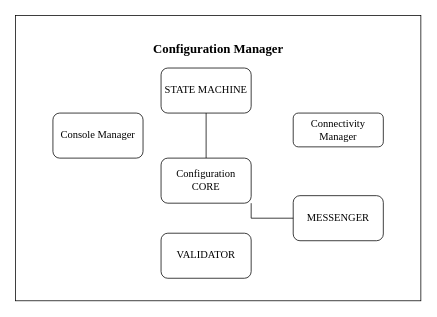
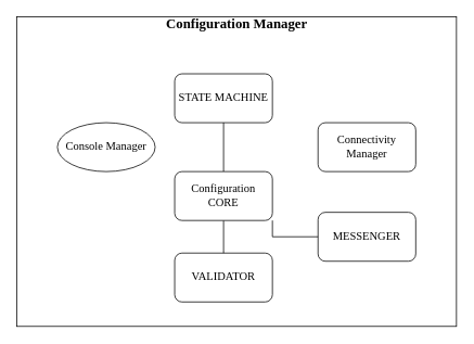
  <mxCell id="0" />
  <mxCell id="1" parent="0" />
  <mxCell id="2" value="" style="rounded=0;whiteSpace=wrap;html=1;" parent="1" vertex="1"><mxGeometry x="20" y="20" width="540" height="380" as="geometry" /></mxCell>
  <mxCell id="3" style="edgeStyle=orthogonalEdgeStyle;rounded=0;orthogonalLoop=1;jettySize=auto;html=1;exitX=0.5;exitY=1;exitDx=0;exitDy=0;endArrow=none;endFill=0;" parent="1" source="4" target="10" edge="1"><mxGeometry relative="1" as="geometry" /></mxCell>
  <mxCell id="4" value="&lt;font face=&quot;Times New Roman&quot; style=&quot;font-size: 14px&quot;&gt;STATE MACHINE&lt;/font&gt;" style="rounded=1;whiteSpace=wrap;html=1;" parent="1" vertex="1"><mxGeometry x="214" y="90" width="120" height="60" as="geometry" /></mxCell>
  <mxCell id="5" value="&lt;font style=&quot;font-size: 14px&quot; face=&quot;Times New Roman&quot;&gt;MESSENGER&lt;/font&gt;" style="rounded=1;whiteSpace=wrap;html=1;" parent="1" vertex="1"><mxGeometry x="390" y="260" width="120" height="60" as="geometry" /></mxCell>
- <mxCell id="6" value="&lt;font style=&quot;font-size: 14px&quot; face=&quot;Times New Roman&quot;&gt;Console Manager&lt;/font&gt;" style="rounded=1;whiteSpace=wrap;html=1;" parent="1" vertex="1"><mxGeometry x="70" y="150" width="120" height="60" as="geometry" /></mxCell>
+ <mxCell id="6" value="&lt;font style=&quot;font-size: 14px&quot; face=&quot;Times New Roman&quot;&gt;Console Manager&lt;/font&gt;" style="ellipse;whiteSpace=wrap;html=1;" parent="1" vertex="1"><mxGeometry x="70" y="150" width="120" height="60" as="geometry" /></mxCell>
  <mxCell id="7" value="&lt;font face=&quot;Times New Roman&quot; style=&quot;font-size: 14px&quot;&gt;VALIDATOR&lt;/font&gt;" style="rounded=1;whiteSpace=wrap;html=1;" parent="1" vertex="1"><mxGeometry x="214" y="310" width="120" height="60" as="geometry" /></mxCell>
  <mxCell id="8" style="edgeStyle=orthogonalEdgeStyle;rounded=0;orthogonalLoop=1;jettySize=auto;html=1;exitX=1;exitY=1;exitDx=0;exitDy=0;endArrow=none;endFill=0;" parent="1" source="10" target="5" edge="1"><mxGeometry relative="1" as="geometry" /></mxCell>
+ <mxCell id="9" style="edgeStyle=orthogonalEdgeStyle;rounded=0;orthogonalLoop=1;jettySize=auto;html=1;exitX=0.5;exitY=1;exitDx=0;exitDy=0;endArrow=none;endFill=0;" parent="1" source="10" target="7" edge="1"><mxGeometry relative="1" as="geometry" /></mxCell>
  <mxCell id="10" value="&lt;font style=&quot;font-size: 14px&quot; face=&quot;Times New Roman&quot;&gt;Configuration CORE&lt;/font&gt;" style="rounded=1;whiteSpace=wrap;html=1;" parent="1" vertex="1"><mxGeometry x="214" y="210" width="120" height="60" as="geometry" /></mxCell>
- <mxCell id="11" value="&lt;font face=&quot;Times New Roman&quot; style=&quot;font-size: 14px&quot;&gt;Connectivity Manager&lt;/font&gt;" style="rounded=1;whiteSpace=wrap;html=1;" parent="1" vertex="1"><mxGeometry x="390" y="150" width="120" height="45" as="geometry" /></mxCell>
- <mxCell id="12" value="&lt;font face=&quot;Times New Roman&quot; size=&quot;1&quot;&gt;&lt;b style=&quot;font-size: 17px&quot;&gt;Configuration Manager&lt;/b&gt;&lt;/font&gt;" style="text;html=1;align=center;verticalAlign=middle;resizable=0;points=[];autosize=1;" parent="1" vertex="1"><mxGeometry x="195" y="55" width="190" height="20" as="geometry" /></mxCell>
+ <mxCell id="11" value="&lt;font face=&quot;Times New Roman&quot; style=&quot;font-size: 14px&quot;&gt;Connectivity Manager&lt;/font&gt;" style="rounded=1;whiteSpace=wrap;html=1;" parent="1" vertex="1"><mxGeometry x="390" y="150" width="120" height="60" as="geometry" /></mxCell>
+ <mxCell id="12" value="&lt;font face=&quot;Times New Roman&quot; size=&quot;1&quot;&gt;&lt;b style=&quot;font-size: 17px&quot;&gt;Configuration Manager&lt;/b&gt;&lt;/font&gt;" style="text;html=1;align=center;verticalAlign=middle;resizable=0;points=[];autosize=1;" parent="1" vertex="1"><mxGeometry x="195" y="20" width="190" height="20" as="geometry" /></mxCell>
